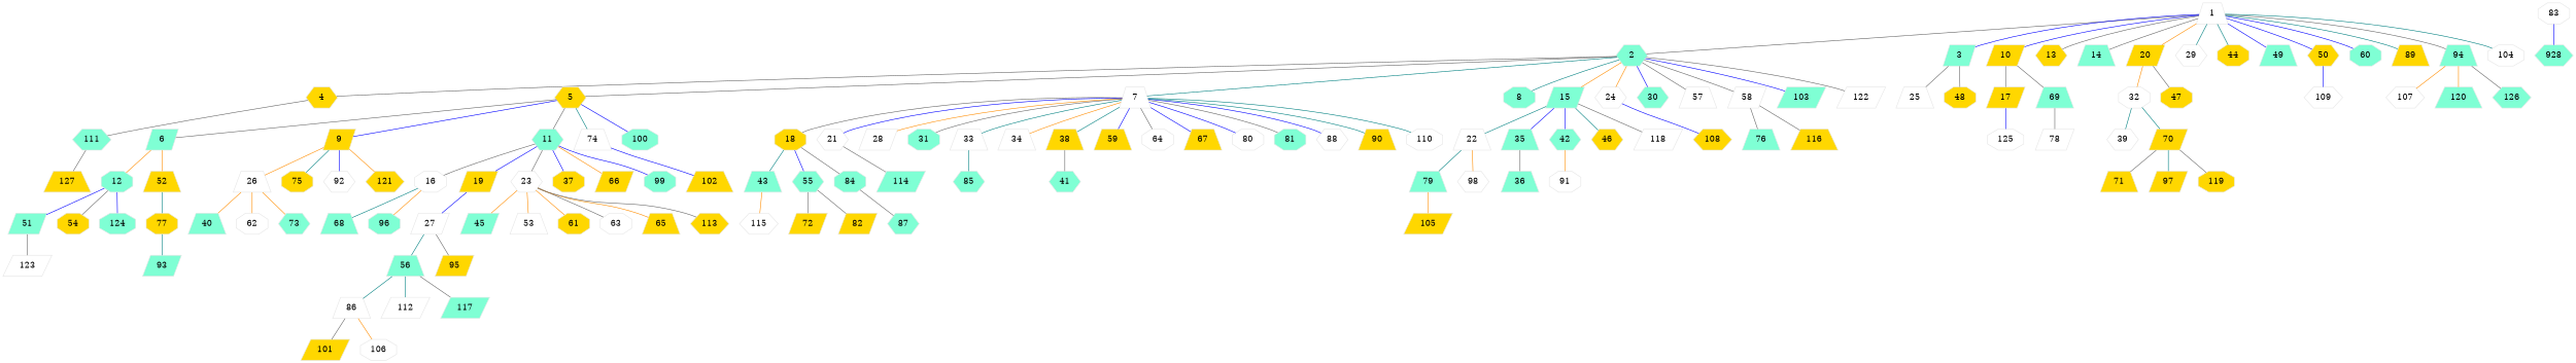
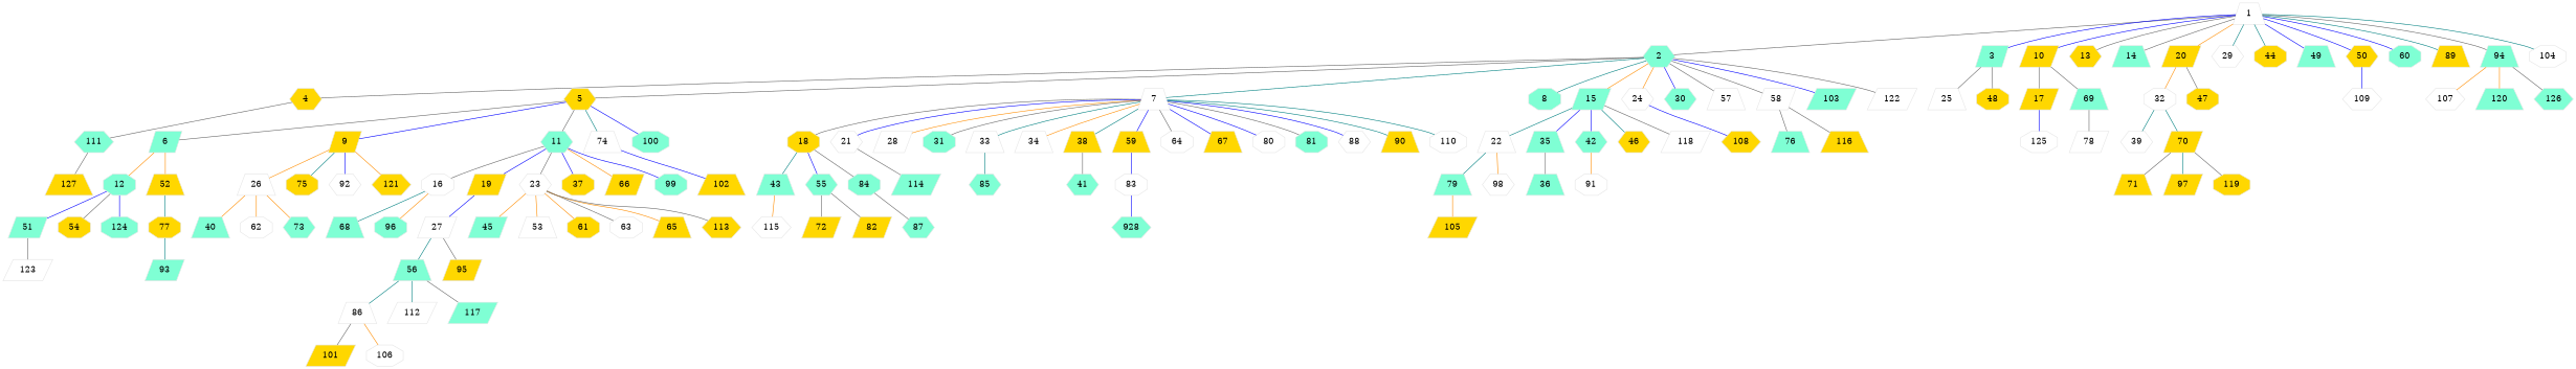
  graph {
    node [color=gray90 fillcolor=aquamarine shape=trapezium style=filled]
    edge [color=gray40]
    1 [fillcolor=white]
    2 [shape=hexagon]
    3 [shape=parallelogram]
    10 [fillcolor=gold shape=parallelogram]
    13 [fillcolor=gold shape=hexagon]
    14
    20 [fillcolor=gold shape=parallelogram]
    29 [fillcolor=white shape=hexagon]
    44 [fillcolor=gold shape=octagon]
    49
    50 [fillcolor=gold shape=hexagon]
    60 [shape=octagon]
    89 [fillcolor=gold]
    94
    104 [fillcolor=white shape=octagon]
    4 [fillcolor=gold shape=hexagon]
    5 [fillcolor=gold shape=hexagon]
    7 [fillcolor=white]
    8 [shape=octagon]
    15 [shape=parallelogram]
    24 [fillcolor=white shape=hexagon]
    30 [shape=hexagon]
    57 [fillcolor=white]
    58 [fillcolor=white shape=parallelogram]
    103 [shape=parallelogram]
    122 [fillcolor=white shape=parallelogram]
    25 [fillcolor=white]
    48 [fillcolor=gold shape=octagon]
    17 [fillcolor=gold shape=parallelogram]
    69
    32 [fillcolor=white shape=octagon]
    47 [fillcolor=gold shape=octagon]
    109 [fillcolor=white shape=hexagon]
    107 [fillcolor=white shape=hexagon]
    120
    126 [shape=hexagon]
    111 [shape=hexagon]
    6 [shape=parallelogram]
    9 [fillcolor=gold shape=parallelogram]
    11 [shape=hexagon]
    74 [fillcolor=white]
    100 [shape=octagon]
    18 [fillcolor=gold shape=octagon]
    21 [fillcolor=white shape=hexagon]
    28 [fillcolor=white shape=parallelogram]
    31 [shape=octagon]
    33 [fillcolor=white]
    34 [fillcolor=white]
    38 [fillcolor=gold]
    59 [fillcolor=gold]
    64 [fillcolor=white shape=octagon]
    67 [fillcolor=gold]
    80 [fillcolor=white shape=octagon]
    81 [shape=octagon]
    88 [fillcolor=white shape=hexagon]
    90 [fillcolor=gold]
    110 [fillcolor=white shape=octagon]
    22 [fillcolor=white]
    35
    42 [shape=hexagon]
    46 [fillcolor=gold shape=hexagon]
    118 [fillcolor=white shape=parallelogram]
    108 [fillcolor=gold shape=hexagon]
    76
    116 [fillcolor=gold]
    127 [fillcolor=gold]
    12 [shape=octagon]
    52 [fillcolor=gold]
    26 [fillcolor=white]
    75 [fillcolor=gold shape=octagon]
    92 [fillcolor=white shape=hexagon]
    121 [fillcolor=gold shape=hexagon]
    16 [fillcolor=white shape=octagon]
    19 [fillcolor=gold shape=parallelogram]
    23 [fillcolor=white shape=hexagon]
    37 [fillcolor=gold shape=octagon]
    66 [fillcolor=gold shape=parallelogram]
    99 [shape=octagon]
    102 [fillcolor=gold]
    51 [shape=parallelogram]
    54 [fillcolor=gold shape=octagon]
    124 [shape=octagon]
    77 [fillcolor=gold shape=octagon]
    43
    55 [shape=hexagon]
    84 [shape=octagon]
    114 [shape=parallelogram]
    85 [shape=hexagon]
    41 [shape=hexagon]
    83 [fillcolor=white shape=octagon]
    40
    62 [fillcolor=white shape=octagon]
    73 [shape=hexagon]
    125 [fillcolor=white shape=octagon]
    78 [fillcolor=white shape=parallelogram]
    68
    96 [shape=octagon]
    27 [fillcolor=white shape=parallelogram]
    45 [shape=parallelogram]
    53 [fillcolor=white]
    61 [fillcolor=gold shape=octagon]
    63 [fillcolor=white shape=octagon]
    65 [fillcolor=gold]
    113 [fillcolor=gold shape=hexagon]
    123 [fillcolor=white shape=parallelogram]
    79
    98 [fillcolor=white shape=hexagon]
    36
    91 [fillcolor=white shape=octagon]
    115 [fillcolor=white shape=hexagon]
    72 [fillcolor=gold shape=parallelogram]
    82 [fillcolor=gold shape=parallelogram]
    87 [shape=hexagon]
    56
    95 [fillcolor=gold shape=parallelogram]
    39 [fillcolor=white shape=hexagon]
    70 [fillcolor=gold shape=parallelogram]
    105 [fillcolor=gold shape=parallelogram]
    86 [fillcolor=white]
    112 [fillcolor=white shape=parallelogram]
    117 [shape=parallelogram]
    71 [fillcolor=gold]
    97 [fillcolor=gold shape=parallelogram]
    119 [fillcolor=gold shape=octagon]
    93 [shape=parallelogram]
    101 [fillcolor=gold shape=parallelogram]
    106 [fillcolor=white shape=octagon]
    n128 [label=928 shape=hexagon]
    1 -- 2
    1 -- 3 [color=blue]
    1 -- 10 [color=blue]
    1 -- 13
    1 -- 14
    1 -- 20 [color=darkorange]
    1 -- 29 [color=teal]
    1 -- 44 [color=teal]
    1 -- 49 [color=blue]
    1 -- 50 [color=blue]
    1 -- 60 [color=blue]
    1 -- 89 [color=teal]
    1 -- 94
    1 -- 104 [color=teal]
    2 -- 4
    2 -- 5
    2 -- 7 [color=teal]
    2 -- 8 [color=teal]
    2 -- 15 [color=darkorange]
    2 -- 24 [color=darkorange]
    2 -- 30 [color=blue]
    2 -- 57
    2 -- 58
    2 -- 103 [color=blue]
    2 -- 122
    3 -- 25
    3 -- 48
    10 -- 17
    10 -- 69
    20 -- 32 [color=darkorange]
    20 -- 47
    50 -- 109 [color=blue]
    94 -- 107 [color=darkorange]
    94 -- 120 [color=darkorange]
    94 -- 126
    4 -- 111
    5 -- 6
    5 -- 9 [color=blue]
    5 -- 11
    5 -- 74 [color=teal]
    5 -- 100 [color=blue]
    7 -- 18
    7 -- 21 [color=blue]
    7 -- 28 [color=darkorange]
    7 -- 31
    7 -- 33 [color=teal]
    7 -- 34 [color=darkorange]
    7 -- 38 [color=teal]
    7 -- 59 [color=blue]
    7 -- 64
    7 -- 67 [color=blue]
    7 -- 80 [color=blue]
    7 -- 81
    7 -- 88 [color=blue]
    7 -- 90 [color=teal]
    7 -- 110 [color=teal]
    15 -- 22 [color=teal]
    15 -- 35 [color=blue]
    15 -- 42 [color=blue]
    15 -- 46 [color=teal]
    15 -- 118
    24 -- 108 [color=blue]
    58 -- 76
    58 -- 116
    17 -- 125 [color=blue]
    69 -- 78
    32 -- 39 [color=teal]
    32 -- 70 [color=teal]
    111 -- 127
    6 -- 12 [color=darkorange]
    6 -- 52 [color=darkorange]
    9 -- 26 [color=darkorange]
    9 -- 75 [color=teal]
    9 -- 92 [color=blue]
    9 -- 121 [color=darkorange]
    11 -- 16
    11 -- 19 [color=blue]
    11 -- 23
    11 -- 37 [color=blue]
    11 -- 66 [color=darkorange]
    11 -- 99 [color=blue]
    74 -- 102 [color=blue]
    18 -- 43 [color=teal]
    18 -- 55 [color=blue]
    18 -- 84
    21 -- 114
    33 -- 85 [color=teal]
    38 -- 41
+   59 -- 83 [color=blue]
    22 -- 79 [color=teal]
    22 -- 98 [color=darkorange]
    35 -- 36
    42 -- 91 [color=darkorange]
    12 -- 51 [color=blue]
    12 -- 54
    12 -- 124 [color=blue]
    52 -- 77 [color=teal]
    26 -- 40 [color=darkorange]
    26 -- 62 [color=darkorange]
    26 -- 73 [color=darkorange]
    16 -- 68 [color=teal]
    16 -- 96 [color=darkorange]
    19 -- 27 [color=blue]
    23 -- 45 [color=darkorange]
    23 -- 53 [color=darkorange]
    23 -- 61 [color=darkorange]
    23 -- 63
    23 -- 65 [color=darkorange]
    23 -- 113
    51 -- 123
    77 -- 93 [color=teal]
    43 -- 115 [color=darkorange]
    55 -- 72
    55 -- 82
    84 -- 87
    83 -- n128 [color=blue]
    27 -- 56 [color=teal]
    27 -- 95
    79 -- 105 [color=darkorange]
    56 -- 86 [color=teal]
    56 -- 112 [color=teal]
    56 -- 117
    70 -- 71
    70 -- 97 [color=teal]
    70 -- 119
    86 -- 101
    86 -- 106 [color=darkorange]
  }
